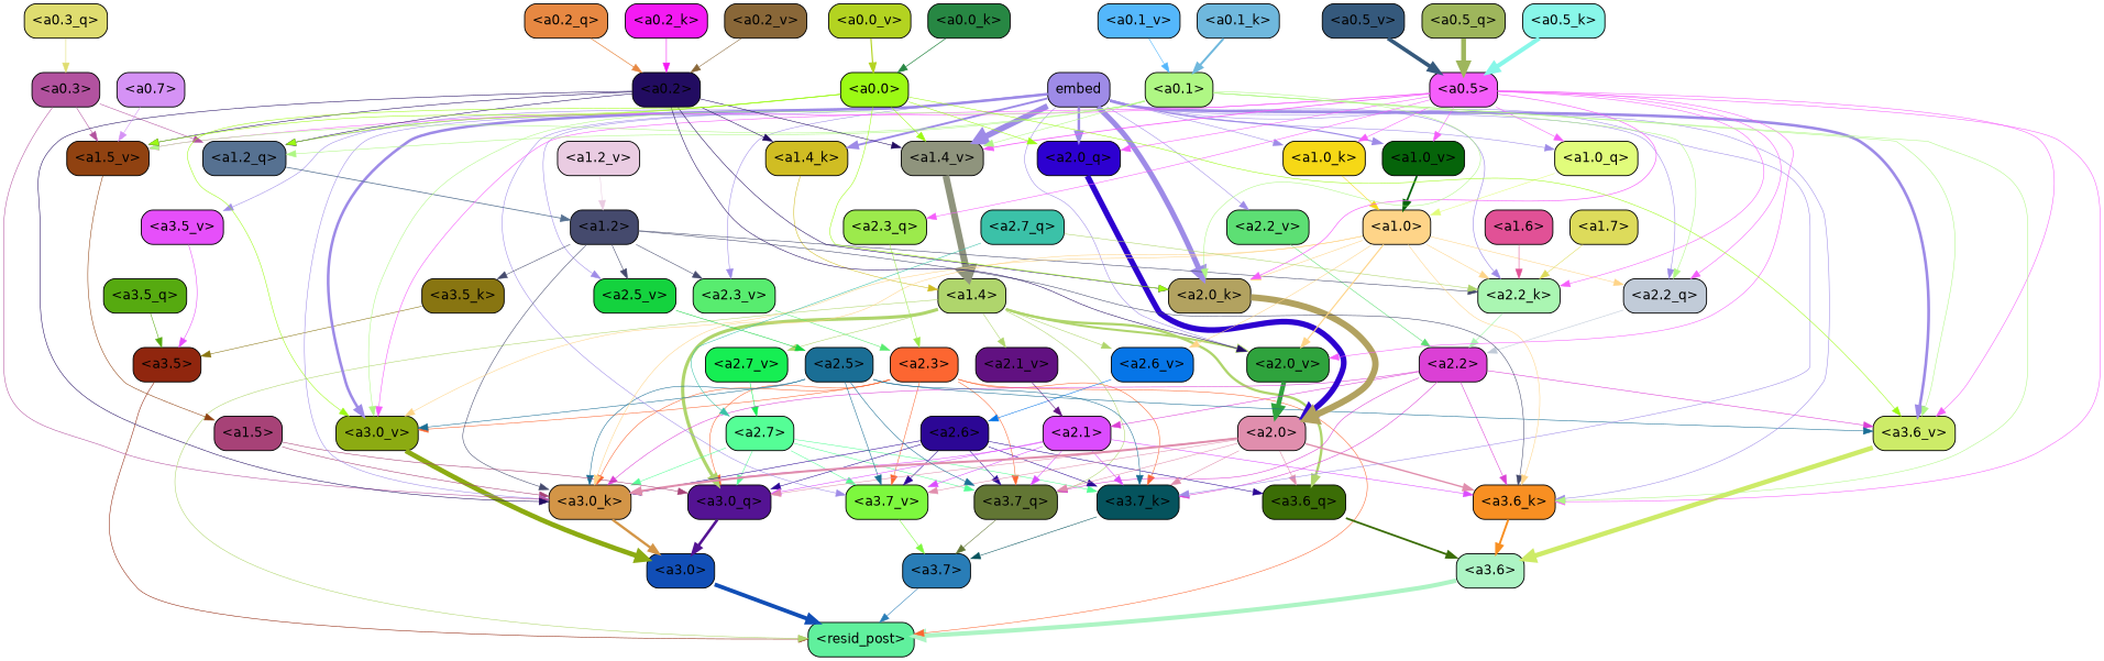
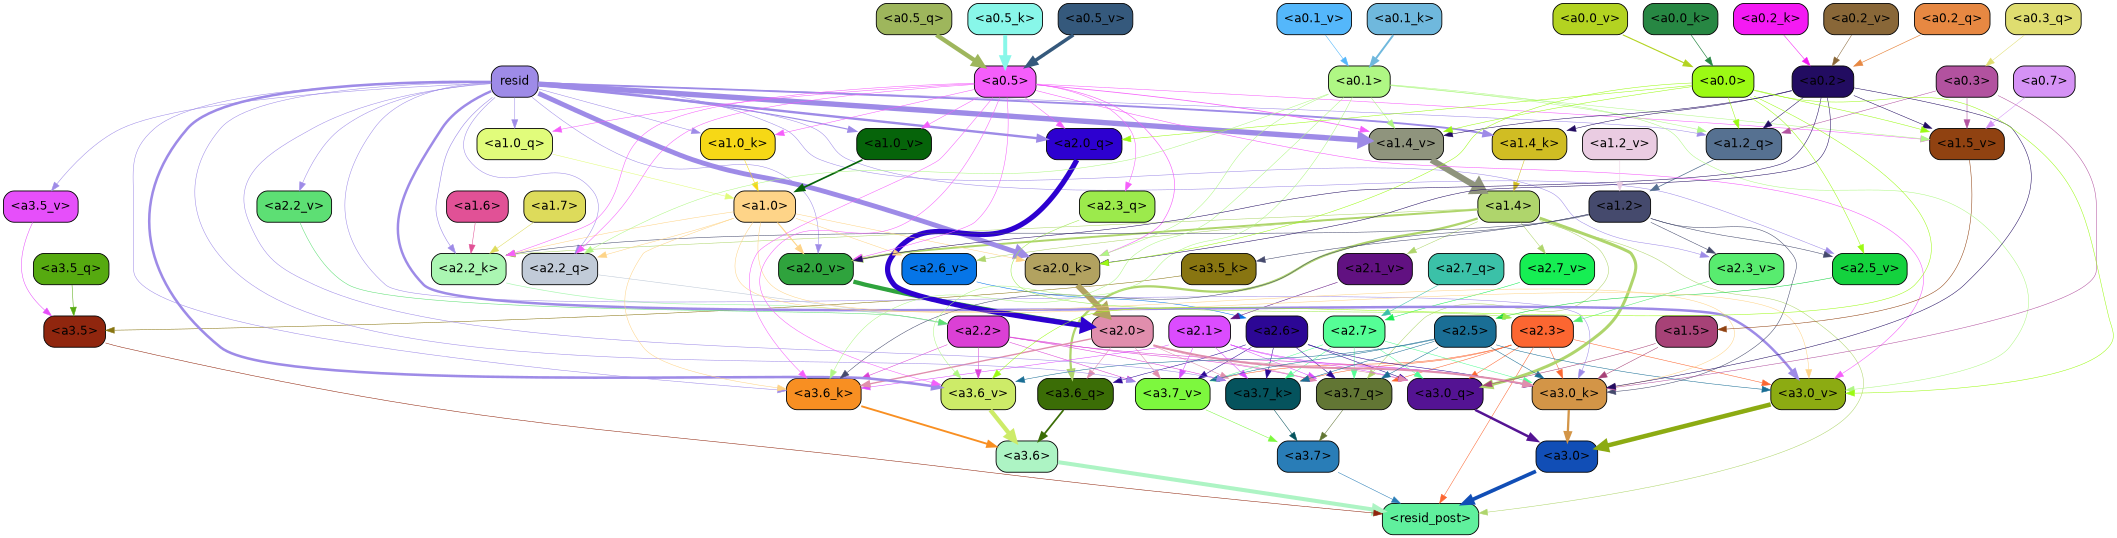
  strict digraph {
    splines=true
    node [color=black fontname=Helvetica shape=box style="filled, rounded"]
    edge [color="#9e8be7" penwidth=0.6]
    "<a3.7>" [fillcolor="#297db7"]
    "<resid_post>" [fillcolor="#60f09d"]
    "<a3.6>" [fillcolor="#adf4c4"]
    "<a3.5>" [fillcolor="#90260e"]
    "<a3.0>" [fillcolor="#114eb6"]
    "<a2.3>" [fillcolor="#fc6631"]
    "<a3.7_q>" [fillcolor="#627634"]
    "<a3.0_q>" [fillcolor="#541393"]
    "<a3.7_k>" [fillcolor="#05535d"]
    "<a3.0_k>" [fillcolor="#d39547"]
    "<a3.7_v>" [fillcolor="#7df83e"]
    "<a3.0_v>" [fillcolor="#8cab12"]
    "<a1.4>" [fillcolor="#afd56c"]
    "<a3.6_q>" [fillcolor="#3b6d06"]
    "<a2.2_k>" [fillcolor="#aaf6b2"]
    "<a2.7_v>" [fillcolor="#16ee53"]
    "<a2.6_v>" [fillcolor="#0675e7"]
    "<a2.1_v>" [fillcolor="#611181"]
    "<a2.0_v>" [fillcolor="#2fa33d"]
    "<a2.2>" [fillcolor="#db40d5"]
    "<a2.7>" [fillcolor="#55fe96"]
    "<a2.6>" [fillcolor="#2c0795"]
    "<a2.1>" [fillcolor="#db4cfe"]
    "<a2.0>" [fillcolor="#e08ead"]
    "<a3.6_k>" [fillcolor="#f88f22"]
    "<a3.6_v>" [fillcolor="#cdeb68"]
    "<a3.5_q>" [fillcolor="#56aa10"]
    "<a3.5_k>" [fillcolor="#887511"]
    "<a3.5_v>" [fillcolor="#e64ffa"]
    "<a2.5>" [fillcolor="#1a6e95"]
    "<a1.5>" [fillcolor="#a74277"]
-   embed [fillcolor="#9e8be7"]
+   embed [fillcolor="#9e8be7" label=resid]
    "<a2.2_q>" [fillcolor="#c1cbd8"]
    "<a2.0_q>" [fillcolor="#2d00d0"]
    "<a2.0_k>" [fillcolor="#b2a260"]
    "<a2.5_v>" [fillcolor="#14d23e"]
    "<a2.3_v>" [fillcolor="#58ec6f"]
    "<a2.2_v>" [fillcolor="#5ddf74"]
    "<a1.2_q>" [fillcolor="#567191"]
    "<a1.0_q>" [fillcolor="#e1fc7b"]
    "<a1.4_k>" [fillcolor="#d0bd23"]
    "<a1.0_k>" [fillcolor="#f6d816"]
    "<a1.4_v>" [fillcolor="#8f947d"]
    "<a1.0_v>" [fillcolor="#06640a"]
    "<a1.2>" [fillcolor="#454a6d"]
    "<a1.0>" [fillcolor="#fed488"]
    "<a0.5>" [fillcolor="#f55efb"]
    "<a2.3_q>" [fillcolor="#9cea4c"]
    "<a1.5_v>" [fillcolor="#904211"]
    "<a0.1>" [fillcolor="#aff784"]
    "<a0.3>" [fillcolor="#b2529f"]
    "<a0.2>" [fillcolor="#220c61"]
    "<a0.0>" [fillcolor="#9cfa14"]
    "<a2.7_q>" [fillcolor="#3bc1a8"]
    "<a1.7>" [fillcolor="#dddb5b"]
    "<a1.6>" [fillcolor="#e15196"]
    "<a1.2_v>" [fillcolor="#eacce2"]
    "<a0.7>" [fillcolor="#d592f5"]
    "<a0.5_q>" [fillcolor="#9eb65c"]
    "<a0.3_q>" [fillcolor="#dfdd70"]
    "<a0.2_q>" [fillcolor="#e78842"]
    "<a0.5_k>" [fillcolor="#88f7e9"]
    "<a0.2_k>" [fillcolor="#f41af3"]
    "<a0.1_k>" [fillcolor="#6fb8dd"]
    "<a0.0_k>" [fillcolor="#278743"]
    "<a0.5_v>" [fillcolor="#35597c"]
    "<a0.2_v>" [fillcolor="#896738"]
    "<a0.1_v>" [fillcolor="#54b7fb"]
    "<a0.0_v>" [fillcolor="#b3d321"]
    "<a3.7>" -> "<resid_post>" [color="#297db7"]
    "<a3.6>" -> "<resid_post>" [color="#adf4c4" penwidth=4.6696330308914185]
    "<a3.5>" -> "<resid_post>" [color="#90260e"]
    "<a3.0>" -> "<resid_post>" [color="#114eb6" penwidth=4.282557368278503]
    "<a2.3>" -> "<resid_post>" [color="#fc6631"]
    "<a2.3>" -> "<a3.7_q>" [color="#fc6631"]
    "<a2.3>" -> "<a3.0_q>" [color="#fc6631"]
    "<a2.3>" -> "<a3.7_k>" [color="#fc6631"]
    "<a2.3>" -> "<a3.0_k>" [color="#fc6631"]
    "<a2.3>" -> "<a3.7_v>" [color="#fc6631"]
    "<a2.3>" -> "<a3.0_v>" [color="#fc6631"]
    "<a3.7_q>" -> "<a3.7>" [color="#627634"]
    "<a3.0_q>" -> "<a3.0>" [color="#541393" penwidth=2.8638100624084473]
    "<a3.7_k>" -> "<a3.7>" [color="#05535d"]
    "<a3.0_k>" -> "<a3.0>" [color="#d39547" penwidth=2.6274144649505615]
    "<a3.7_v>" -> "<a3.7>" [color="#7df83e"]
    "<a3.0_v>" -> "<a3.0>" [color="#8cab12" penwidth=5.188832879066467]
    "<a1.4>" -> "<resid_post>" [color="#afd56c"]
    "<a1.4>" -> "<a3.7_q>" [color="#afd56c"]
    "<a1.4>" -> "<a3.0_q>" [color="#afd56c" penwidth=3.4971605762839317]
    "<a1.4>" -> "<a3.6_q>" [color="#afd56c" penwidth=2.6073555648326874]
-   "<a2.7_q>" -> "<a2.2_k>" [color="#afd56c"]
+   "<a1.4>" -> "<a2.2_k>" [color="#afd56c"]
    "<a1.4>" -> "<a2.7_v>" [color="#afd56c"]
    "<a1.4>" -> "<a2.6_v>" [color="#afd56c"]
    "<a1.4>" -> "<a2.1_v>" [color="#afd56c"]
    "<a1.4>" -> "<a2.0_v>" [color="#afd56c" penwidth=2.268670678138733]
    "<a3.6_q>" -> "<a3.6>" [color="#3b6d06" penwidth=2.03758105635643]
    "<a2.2_k>" -> "<a2.2>" [color="#aaf6b2" penwidth=0.7764816284179688]
    "<a2.7_v>" -> "<a2.7>" [color="#16ee53"]
    "<a2.6_v>" -> "<a2.6>" [color="#0675e7"]
    "<a2.1_v>" -> "<a2.1>" [color="#611181"]
    "<a2.0_v>" -> "<a2.0>" [color="#2fa33d" penwidth=4.906715989112854]
    "<a2.2>" -> "<a3.7_q>" [color="#db40d5"]
    "<a2.2>" -> "<a3.7_k>" [color="#db40d5"]
    "<a2.2>" -> "<a3.0_k>" [color="#db40d5"]
-   "<a2.2>" -> "<a2.1>" [color="#db40d5"]
+   "<a2.2>" -> "<a3.7_v>" [color="#db40d5"]
    "<a2.2>" -> "<a3.6_k>" [color="#db40d5"]
    "<a2.2>" -> "<a3.6_v>" [color="#db40d5"]
    "<a2.7>" -> "<a3.7_q>" [color="#55fe96"]
    "<a2.7>" -> "<a3.0_q>" [color="#55fe96"]
    "<a2.7>" -> "<a3.7_k>" [color="#55fe96"]
    "<a2.7>" -> "<a3.0_k>" [color="#55fe96"]
    "<a2.7>" -> "<a3.7_v>" [color="#55fe96"]
    "<a2.6>" -> "<a3.7_q>" [color="#2c0795"]
    "<a2.6>" -> "<a3.0_q>" [color="#2c0795"]
    "<a2.6>" -> "<a3.7_k>" [color="#2c0795"]
    "<a2.6>" -> "<a3.0_k>" [color="#2c0795"]
    "<a2.6>" -> "<a3.7_v>" [color="#2c0795"]
    "<a2.6>" -> "<a3.6_q>" [color="#2c0795"]
    "<a2.1>" -> "<a3.7_q>" [color="#db4cfe"]
    "<a2.1>" -> "<a3.0_q>" [color="#db4cfe"]
    "<a2.1>" -> "<a3.7_k>" [color="#db4cfe"]
    "<a2.1>" -> "<a3.0_k>" [color="#db4cfe"]
    "<a2.1>" -> "<a3.7_v>" [color="#db4cfe"]
    "<a2.1>" -> "<a3.6_k>" [color="#db4cfe"]
    "<a2.0>" -> "<a3.7_q>" [color="#e08ead"]
    "<a2.0>" -> "<a3.0_q>" [color="#e08ead"]
    "<a2.0>" -> "<a3.7_k>" [color="#e08ead"]
    "<a2.0>" -> "<a3.0_k>" [color="#e08ead" penwidth=2.270527422428131]
    "<a2.0>" -> "<a3.7_v>" [color="#e08ead"]
    "<a2.0>" -> "<a3.6_q>" [color="#e08ead"]
    "<a2.0>" -> "<a3.6_k>" [color="#e08ead" penwidth=1.5568191409111023]
    "<a3.6_k>" -> "<a3.6>" [color="#f88f22" penwidth=2.174198240041733]
    "<a3.6_v>" -> "<a3.6>" [color="#cdeb68" penwidth=5.002329230308533]
    "<a3.5_q>" -> "<a3.5>" [color="#56aa10"]
    "<a3.5_k>" -> "<a3.5>" [color="#887511"]
    "<a3.5_v>" -> "<a3.5>" [color="#e64ffa"]
    "<a2.5>" -> "<a3.7_q>" [color="#1a6e95"]
    "<a2.5>" -> "<a3.7_k>" [color="#1a6e95"]
    "<a2.5>" -> "<a3.0_k>" [color="#1a6e95"]
    "<a2.5>" -> "<a3.7_v>" [color="#1a6e95"]
    "<a2.5>" -> "<a3.0_v>" [color="#1a6e95"]
    "<a2.5>" -> "<a3.6_v>" [color="#1a6e95"]
    "<a1.5>" -> "<a3.0_q>" [color="#a74277"]
    "<a1.5>" -> "<a3.0_k>" [color="#a74277"]
    embed -> "<a3.7_k>"
    embed -> "<a3.0_k>"
    embed -> "<a3.7_v>"
    embed -> "<a3.0_v>" [penwidth=2.8686431646347046]
    embed -> "<a2.2_k>" [penwidth=0.67606520652771]
    embed -> "<a2.0_v>"
    embed -> "<a3.6_k>"
    embed -> "<a3.6_v>" [penwidth=2.9588699340820312]
    embed -> "<a3.5_v>"
    embed -> "<a2.2_q>"
    embed -> "<a2.0_q>" [penwidth=2.7617180347442627]
    embed -> "<a2.0_k>" [penwidth=5.615107178688049]
    embed -> "<a2.5_v>"
    embed -> "<a2.3_v>"
    embed -> "<a2.2_v>"
    embed -> "<a1.2_q>"
    embed -> "<a1.0_q>"
    embed -> "<a1.4_k>" [penwidth=2.1468217372894287]
    embed -> "<a1.0_k>"
    embed -> "<a1.4_v>" [penwidth=6.189999580383301]
    embed -> "<a1.0_v>" [penwidth=1.3123979568481445]
    "<a2.2_q>" -> "<a2.2>" [color="#c1cbd8" penwidth=0.6340763568878174]
    "<a2.0_q>" -> "<a2.0>" [color="#2d00d0" penwidth=6.0160088539123535]
    "<a2.0_k>" -> "<a2.0>" [color="#b2a260" penwidth=6.773025274276733]
    "<a2.5_v>" -> "<a2.5>" [color="#14d23e"]
    "<a2.3_v>" -> "<a2.3>" [color="#58ec6f"]
    "<a2.2_v>" -> "<a2.2>" [color="#5ddf74"]
    "<a1.2_q>" -> "<a1.2>" [color="#567191" penwidth=0.836545467376709]
    "<a1.0_q>" -> "<a1.0>" [color="#e1fc7b"]
    "<a1.4_k>" -> "<a1.4>" [color="#d0bd23"]
    "<a1.0_k>" -> "<a1.0>" [color="#f6d816"]
    "<a1.4_v>" -> "<a1.4>" [color="#8f947d" penwidth=7.093163728713989]
    "<a1.0_v>" -> "<a1.0>" [color="#06640a" penwidth=1.9666723012924194]
    "<a1.2>" -> "<a3.0_k>" [color="#454a6d"]
    "<a1.2>" -> "<a2.2_k>" [color="#454a6d"]
    "<a1.2>" -> "<a3.6_k>" [color="#454a6d"]
    "<a1.2>" -> "<a3.5_k>" [color="#454a6d"]
    "<a1.2>" -> "<a2.5_v>" [color="#454a6d"]
    "<a1.2>" -> "<a2.3_v>" [color="#454a6d"]
    "<a1.0>" -> "<a3.0_k>" [color="#fed488"]
    "<a1.0>" -> "<a3.0_v>" [color="#fed488"]
    "<a1.0>" -> "<a2.2_k>" [color="#fed488"]
    "<a1.0>" -> "<a2.6_v>" [color="#fed488"]
    "<a1.0>" -> "<a2.0_v>" [color="#fed488" penwidth=1.27996826171875]
    "<a1.0>" -> "<a3.6_k>" [color="#fed488"]
    "<a1.0>" -> "<a2.2_q>" [color="#fed488"]
    "<a1.0>" -> "<a2.0_k>" [color="#fed488"]
    "<a0.5>" -> "<a3.0_v>" [color="#f55efb" penwidth=0.6421224474906921]
    "<a0.5>" -> "<a2.2_k>" [color="#f55efb"]
    "<a0.5>" -> "<a2.0_v>" [color="#f55efb"]
    "<a0.5>" -> "<a3.6_k>" [color="#f55efb"]
    "<a0.5>" -> "<a3.6_v>" [color="#f55efb"]
    "<a0.5>" -> "<a2.2_q>" [color="#f55efb"]
    "<a0.5>" -> "<a2.0_q>" [color="#f55efb"]
    "<a0.5>" -> "<a2.0_k>" [color="#f55efb" penwidth=0.7151575088500977]
    "<a0.5>" -> "<a1.0_q>" [color="#f55efb"]
    "<a0.5>" -> "<a1.0_k>" [color="#f55efb"]
    "<a0.5>" -> "<a1.4_v>" [color="#f55efb" penwidth=0.8927993774414062]
    "<a0.5>" -> "<a1.0_v>" [color="#f55efb"]
    "<a0.5>" -> "<a2.3_q>" [color="#f55efb"]
    "<a0.5>" -> "<a1.5_v>" [color="#f55efb"]
    "<a2.3_q>" -> "<a2.3>" [color="#9cea4c"]
    "<a1.5_v>" -> "<a1.5>" [color="#904211"]
    "<a0.1>" -> "<a3.0_v>" [color="#aff784"]
    "<a0.1>" -> "<a3.6_k>" [color="#aff784"]
    "<a0.1>" -> "<a3.6_v>" [color="#aff784"]
    "<a0.1>" -> "<a2.2_q>" [color="#aff784"]
    "<a0.1>" -> "<a2.0_k>" [color="#aff784"]
    "<a0.1>" -> "<a1.2_q>" [color="#aff784"]
    "<a0.1>" -> "<a1.4_v>" [color="#aff784"]
    "<a0.1>" -> "<a1.5_v>" [color="#aff784"]
    "<a0.3>" -> "<a3.0_k>" [color="#b2529f"]
    "<a0.3>" -> "<a1.2_q>" [color="#b2529f"]
    "<a0.3>" -> "<a1.5_v>" [color="#b2529f"]
    "<a0.2>" -> "<a3.0_k>" [color="#220c61"]
    "<a0.2>" -> "<a2.0_v>" [color="#220c61"]
    "<a0.2>" -> "<a2.0_k>" [color="#220c61"]
    "<a0.2>" -> "<a1.2_q>" [color="#220c61"]
    "<a0.2>" -> "<a1.4_k>" [color="#220c61"]
    "<a0.2>" -> "<a1.4_v>" [color="#220c61"]
    "<a0.2>" -> "<a1.5_v>" [color="#220c61"]
    "<a0.0>" -> "<a3.0_v>" [color="#9cfa14"]
    "<a0.0>" -> "<a3.6_v>" [color="#9cfa14"]
    "<a0.0>" -> "<a2.0_q>" [color="#9cfa14"]
    "<a0.0>" -> "<a2.0_k>" [color="#9cfa14"]
+   "<a0.0>" -> "<a2.5_v>" [color="#9cfa14"]
    "<a0.0>" -> "<a1.2_q>" [color="#9cfa14"]
    "<a0.0>" -> "<a1.4_v>" [color="#9cfa14"]
    "<a0.0>" -> "<a1.5_v>" [color="#9cfa14"]
    "<a2.7_q>" -> "<a2.7>" [color="#3bc1a8"]
    "<a1.7>" -> "<a2.2_k>" [color="#dddb5b"]
    "<a1.6>" -> "<a2.2_k>" [color="#e15196"]
    "<a1.2_v>" -> "<a1.2>" [color="#eacce2"]
    "<a0.7>" -> "<a1.5_v>" [color="#d592f5"]
    "<a0.5_q>" -> "<a0.5>" [color="#9eb65c" penwidth=5.0559651255607605]
    "<a0.3_q>" -> "<a0.3>" [color="#dfdd70"]
    "<a0.2_q>" -> "<a0.2>" [color="#e78842" penwidth=0.7587676048278809]
    "<a0.5_k>" -> "<a0.5>" [color="#88f7e9" penwidth=4.577519536018372]
    "<a0.2_k>" -> "<a0.2>" [color="#f41af3"]
    "<a0.1_k>" -> "<a0.1>" [color="#6fb8dd" penwidth=2.2273199558258057]
    "<a0.0_k>" -> "<a0.0>" [color="#278743" penwidth=0.7703166007995605]
    "<a0.5_v>" -> "<a0.5>" [color="#35597c" penwidth=4.062177300453186]
    "<a0.2_v>" -> "<a0.2>" [color="#896738"]
    "<a0.1_v>" -> "<a0.1>" [color="#54b7fb" penwidth=0.654442310333252]
    "<a0.0_v>" -> "<a0.0>" [color="#b3d321" penwidth=1.307939052581787]
  }
